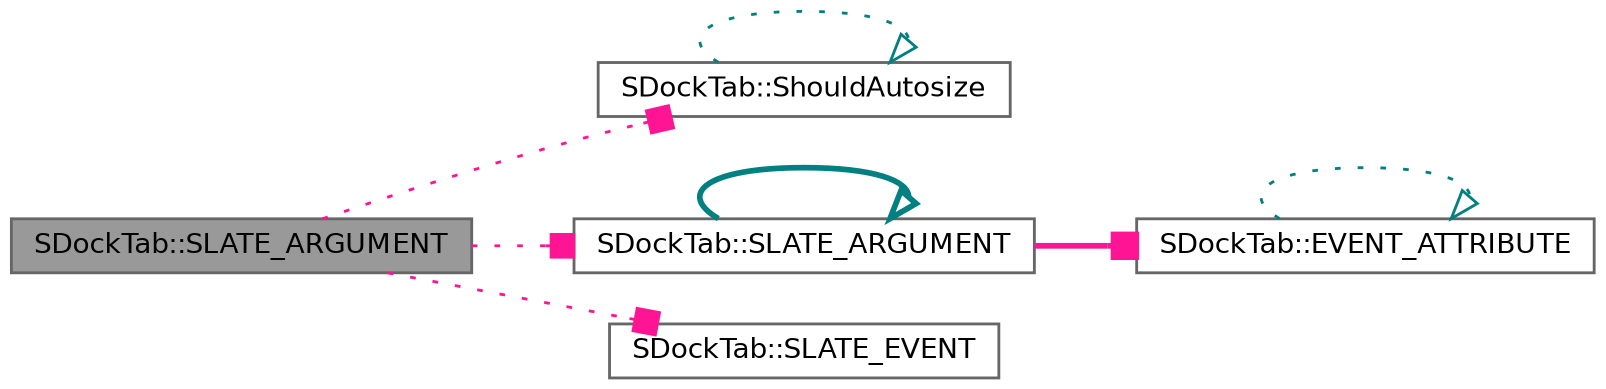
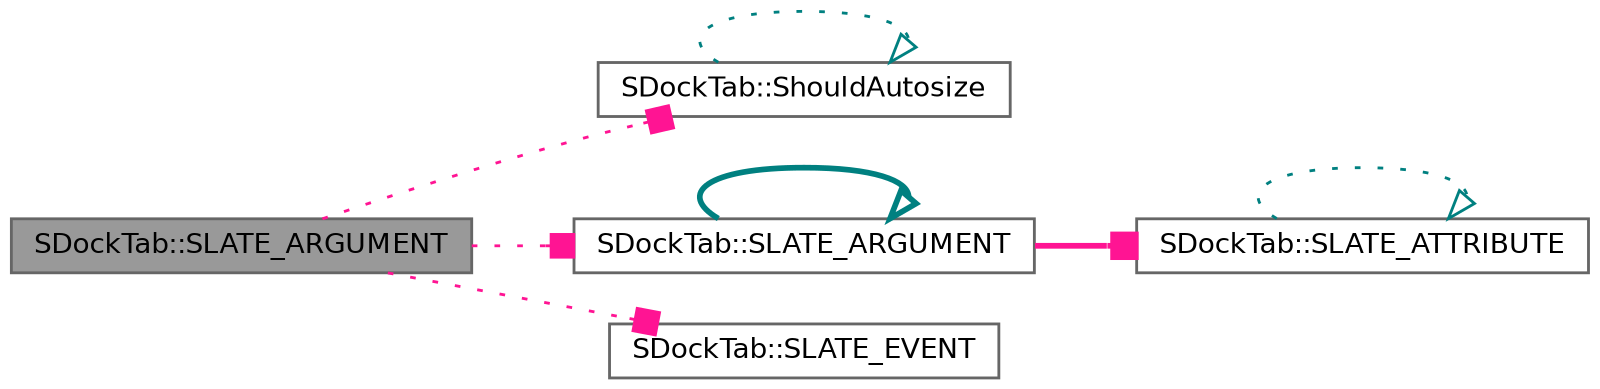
  digraph {
    rankdir=LR
    node [color=grey40 fillcolor=white fontname=Helvetica fontsize=10 shape=box style=filled]
    edge [color=deeppink fontname=Helvetica fontsize=10 labelfontname=Helvetica labelfontsize=10 style=dotted arrowhead=box]
    n1 [color=gray40 fillcolor=grey60 fontcolor=black height=0.2 label="SDockTab::SLATE_ARGUMENT" width=0.4]
    n2 [height=0.2 label="SDockTab::ShouldAutosize" width=0.4]
    n3 [height=0.2 label="SDockTab::SLATE_ARGUMENT" width=0.4]
    n4 [height=0.2 label="SDockTab::SLATE_EVENT" width=0.4]
-   n5 [height=0.2 label="SDockTab::EVENT_ATTRIBUTE" width=0.4]
+   n5 [height=0.2 label="SDockTab::SLATE_ATTRIBUTE" width=0.4]
    n1 -> n2
    n1 -> n3
    n1 -> n4
    n2 -> n2 [color=teal arrowhead=onormal]
    n3 -> n3 [color=teal style=bold arrowhead=onormal]
    n3 -> n5 [style=bold]
    n5 -> n5 [color=teal arrowhead=onormal]
  }
